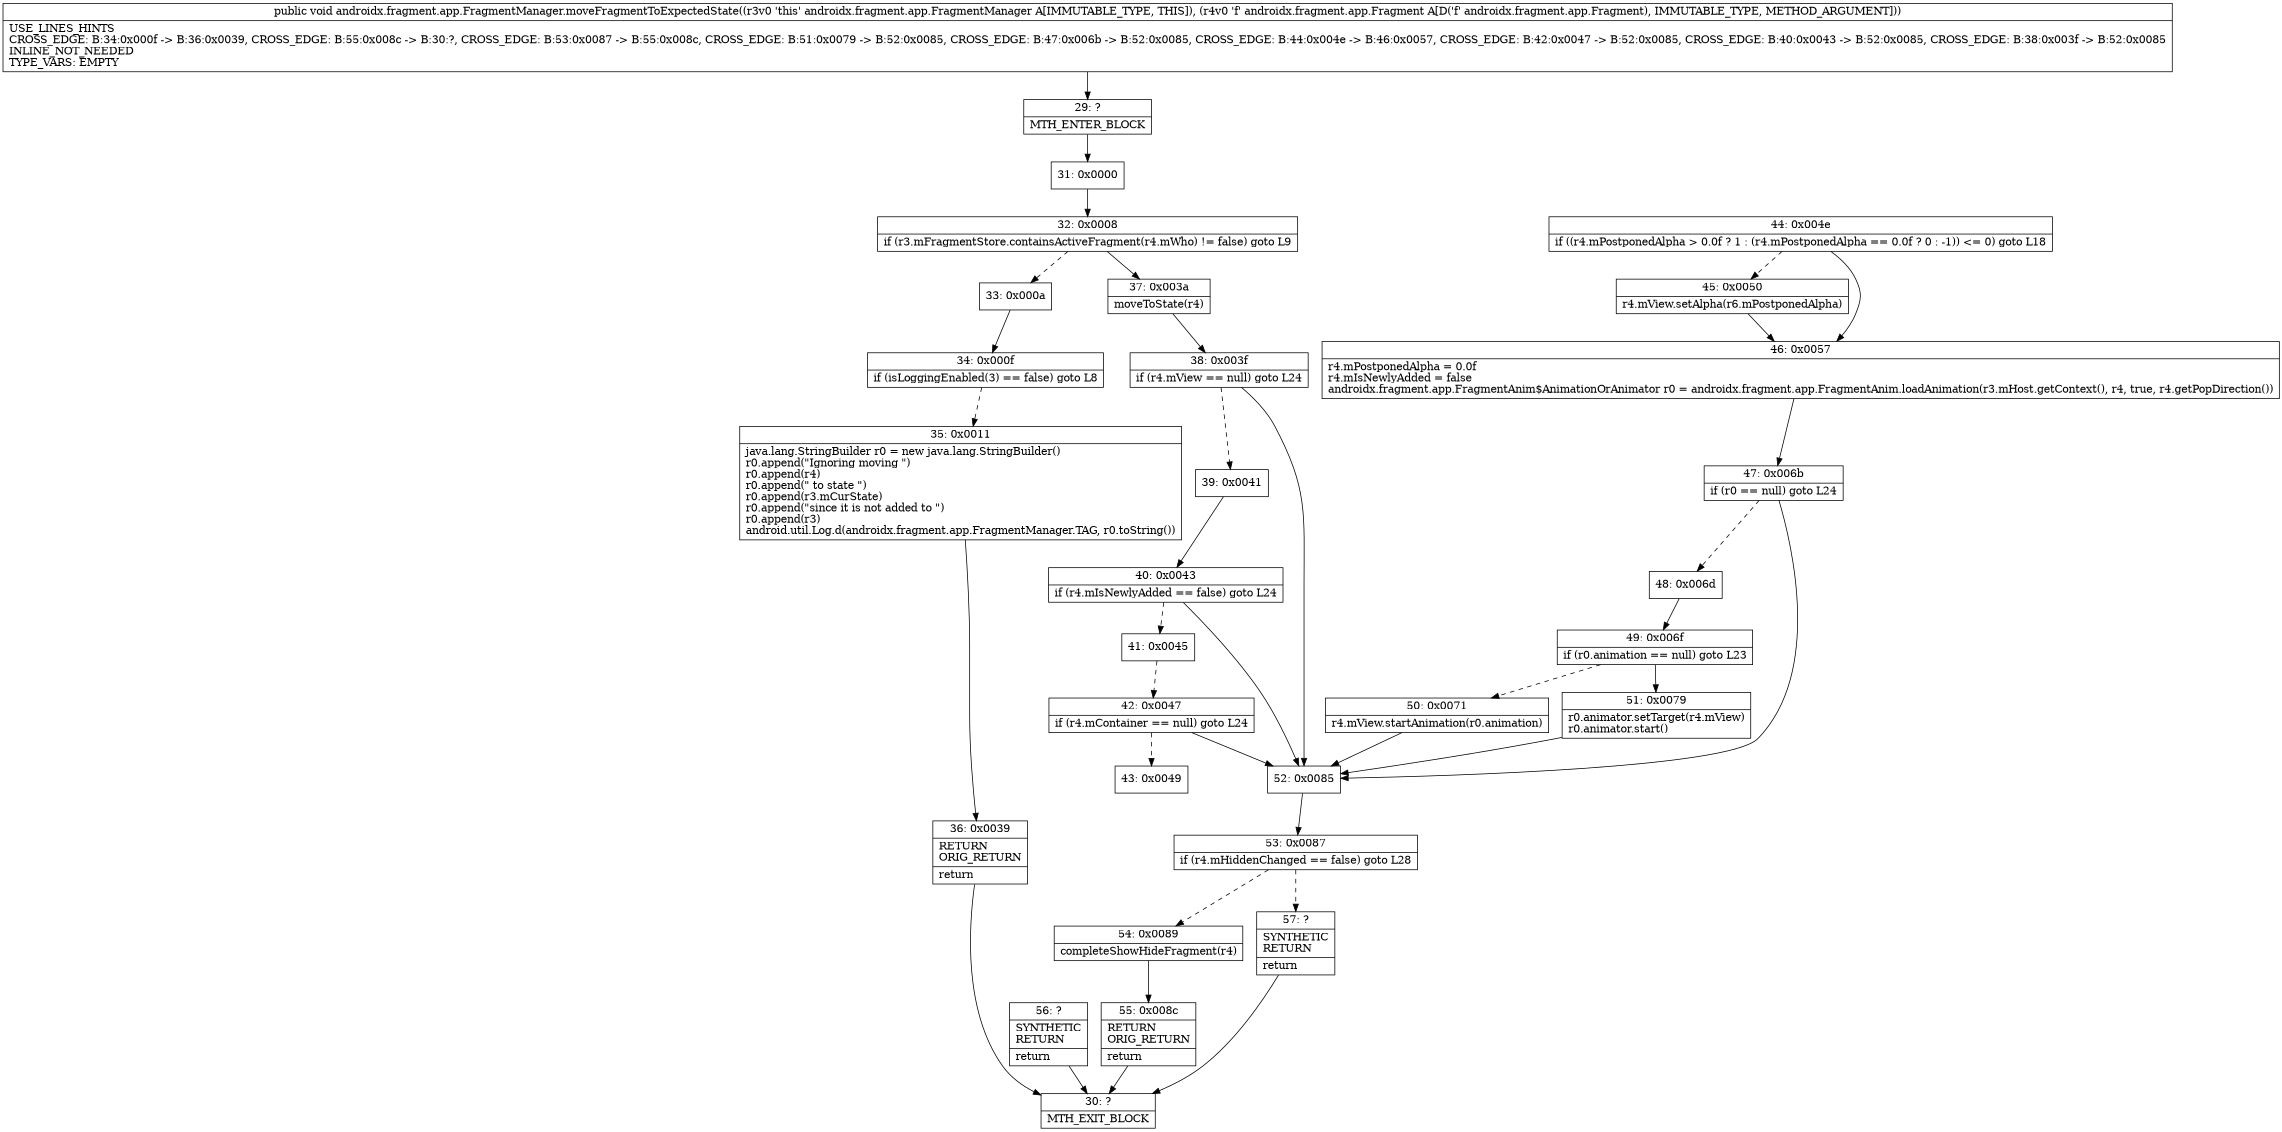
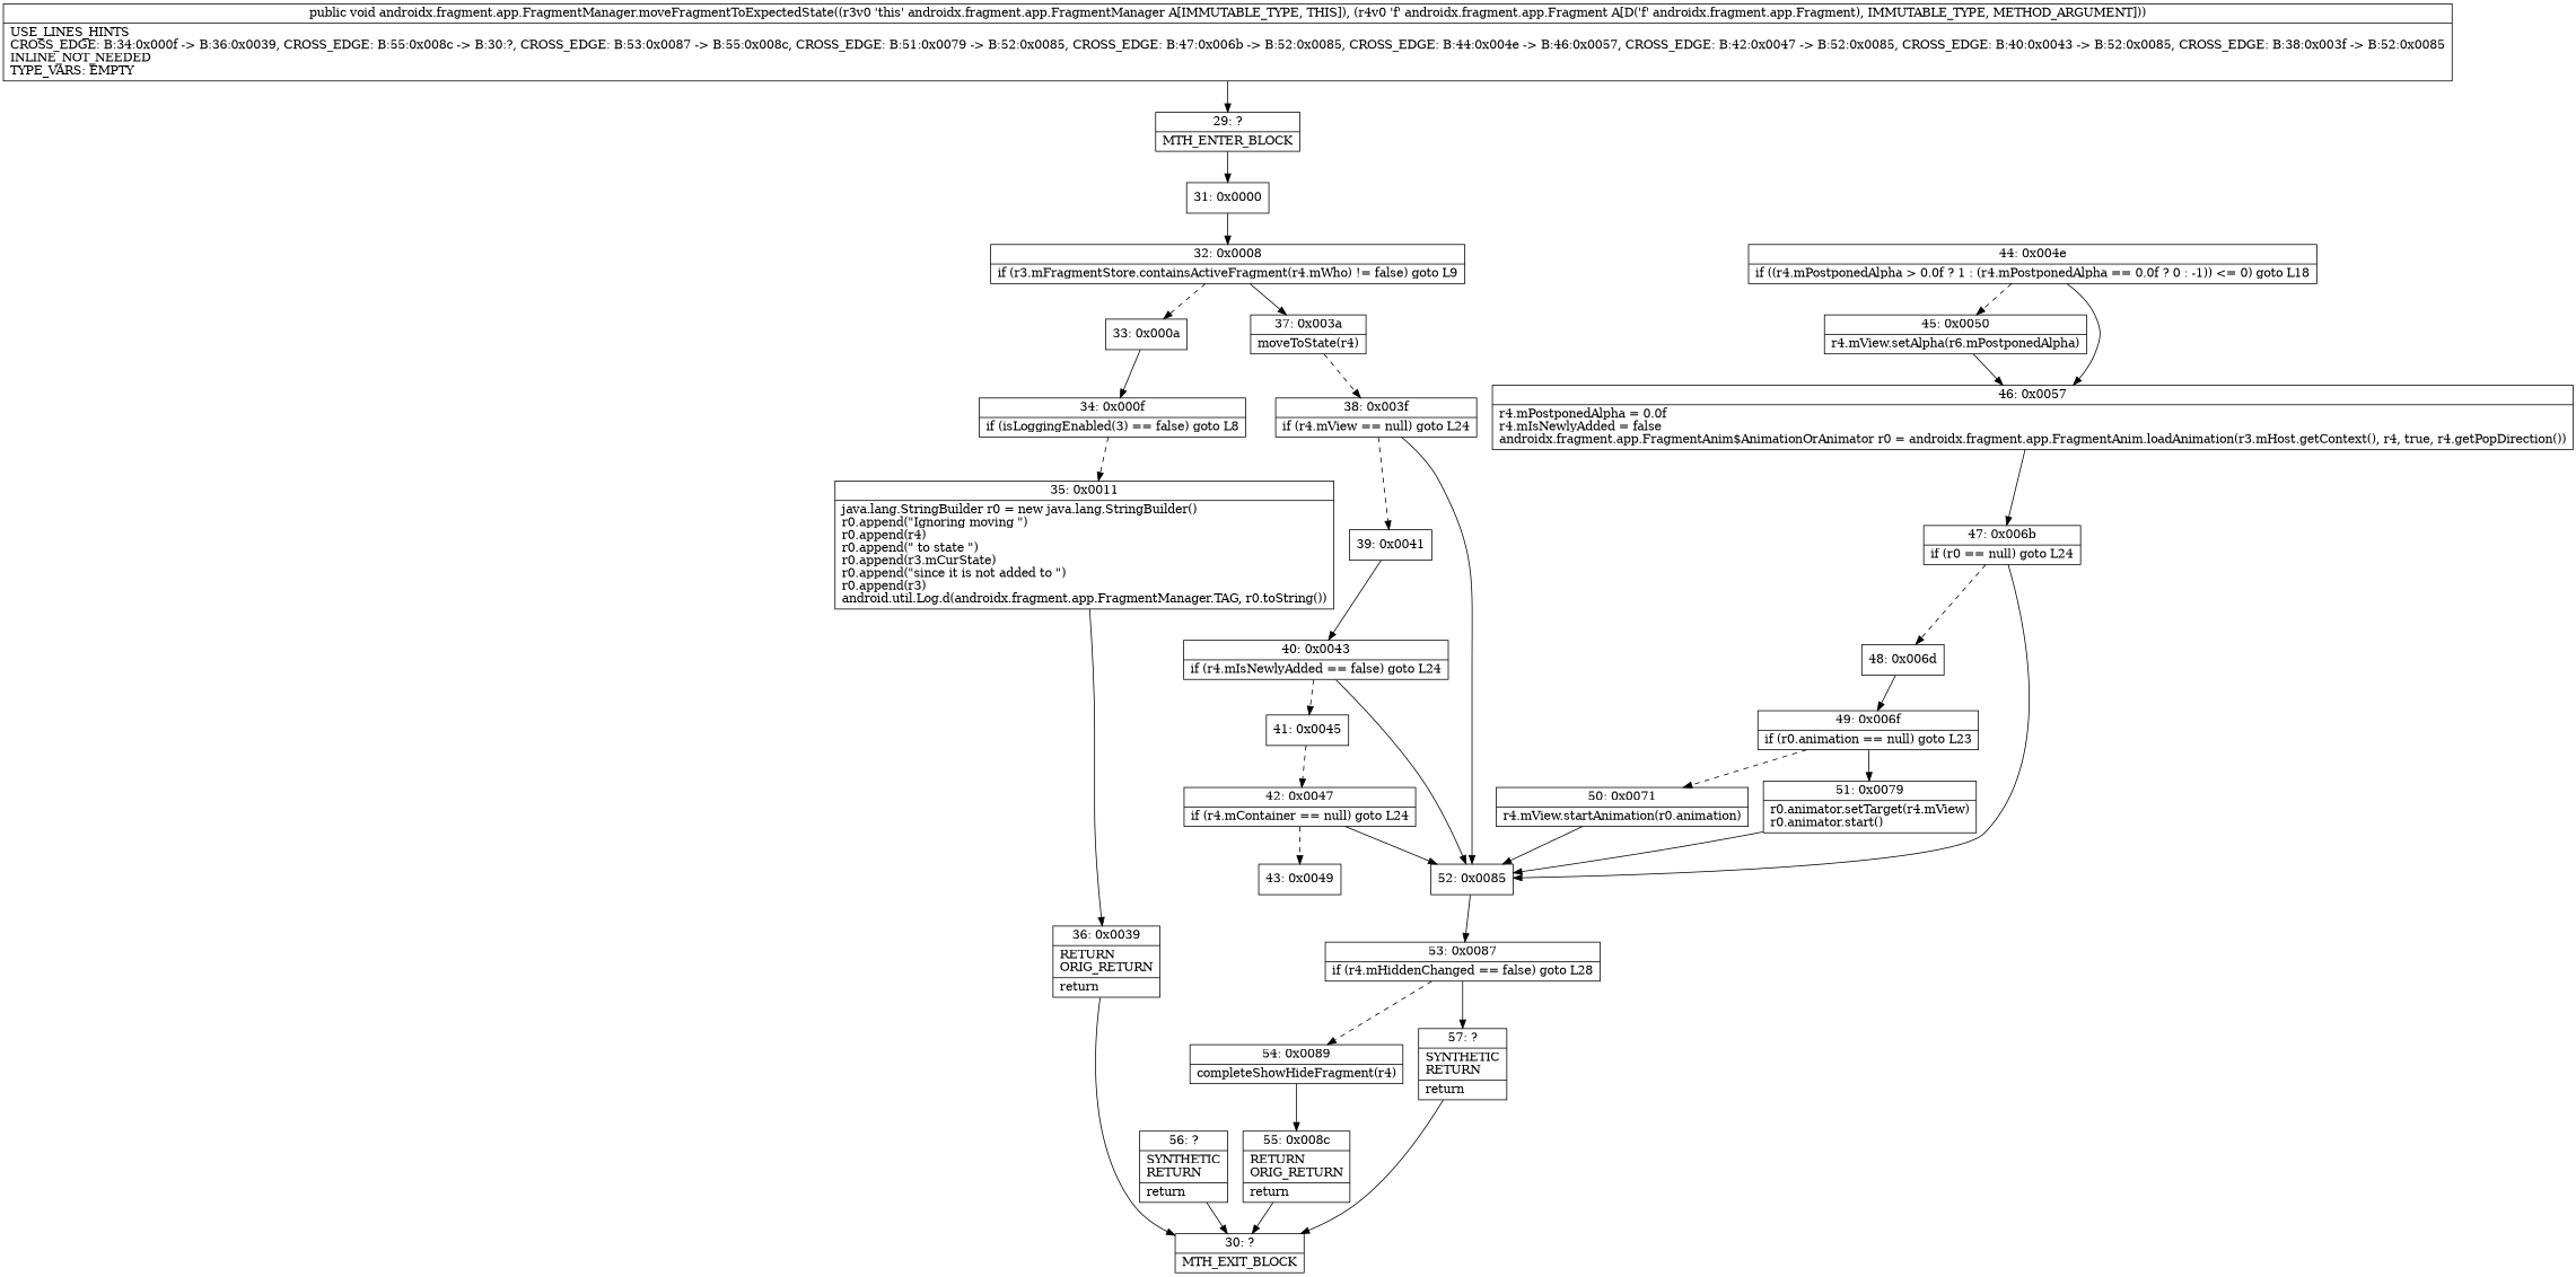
  digraph {
    node [shape=record]
    n1 [label="{29\:\ ?|MTH_ENTER_BLOCK\l}"]
    n2 [label="{31\:\ 0x0000}"]
    n3 [label="{32\:\ 0x0008|if (r3.mFragmentStore.containsActiveFragment(r4.mWho) != false) goto L9\l}"]
    n4 [label="{33\:\ 0x000a}"]
    n5 [label="{37\:\ 0x003a|moveToState(r4)\l}"]
    n6 [label="{34\:\ 0x000f|if (isLoggingEnabled(3) == false) goto L8\l}"]
    n7 [label="{38\:\ 0x003f|if (r4.mView == null) goto L24\l}"]
    n8 [label="{35\:\ 0x0011|java.lang.StringBuilder r0 = new java.lang.StringBuilder()\lr0.append(\"Ignoring moving \")\lr0.append(r4)\lr0.append(\" to state \")\lr0.append(r3.mCurState)\lr0.append(\"since it is not added to \")\lr0.append(r3)\landroid.util.Log.d(androidx.fragment.app.FragmentManager.TAG, r0.toString())\l}"]
    n9 [label="{36\:\ 0x0039|RETURN\lORIG_RETURN\l|return\l}"]
    n10 [label="{56\:\ ?|SYNTHETIC\lRETURN\l|return\l}"]
    n11 [label="{30\:\ ?|MTH_EXIT_BLOCK\l}"]
    n12 [label="{39\:\ 0x0041}"]
    n13 [label="{52\:\ 0x0085}"]
    n14 [label="{40\:\ 0x0043|if (r4.mIsNewlyAdded == false) goto L24\l}"]
    n15 [label="{53\:\ 0x0087|if (r4.mHiddenChanged == false) goto L28\l}"]
    n16 [label="{41\:\ 0x0045}"]
    n17 [label="{42\:\ 0x0047|if (r4.mContainer == null) goto L24\l}"]
    n18 [label="{43\:\ 0x0049}"]
    n19 [label="{44\:\ 0x004e|if ((r4.mPostponedAlpha \> 0.0f ? 1 : (r4.mPostponedAlpha == 0.0f ? 0 : \-1)) \<= 0) goto L18\l}"]
    n20 [label="{45\:\ 0x0050|r4.mView.setAlpha(r6.mPostponedAlpha)\l}"]
    n21 [label="{46\:\ 0x0057|r4.mPostponedAlpha = 0.0f\lr4.mIsNewlyAdded = false\landroidx.fragment.app.FragmentAnim$AnimationOrAnimator r0 = androidx.fragment.app.FragmentAnim.loadAnimation(r3.mHost.getContext(), r4, true, r4.getPopDirection())\l}"]
    n22 [label="{47\:\ 0x006b|if (r0 == null) goto L24\l}"]
    n23 [label="{48\:\ 0x006d}"]
    n24 [label="{49\:\ 0x006f|if (r0.animation == null) goto L23\l}"]
    n25 [label="{50\:\ 0x0071|r4.mView.startAnimation(r0.animation)\l}"]
    n26 [label="{51\:\ 0x0079|r0.animator.setTarget(r4.mView)\lr0.animator.start()\l}"]
    n27 [label="{54\:\ 0x0089|completeShowHideFragment(r4)\l}"]
    n28 [label="{57\:\ ?|SYNTHETIC\lRETURN\l|return\l}"]
    n29 [label="{55\:\ 0x008c|RETURN\lORIG_RETURN\l|return\l}"]
    n30 [label="{public void androidx.fragment.app.FragmentManager.moveFragmentToExpectedState((r3v0 'this' androidx.fragment.app.FragmentManager A[IMMUTABLE_TYPE, THIS]), (r4v0 'f' androidx.fragment.app.Fragment A[D('f' androidx.fragment.app.Fragment), IMMUTABLE_TYPE, METHOD_ARGUMENT]))  | USE_LINES_HINTS\lCROSS_EDGE: B:34:0x000f \-\> B:36:0x0039, CROSS_EDGE: B:55:0x008c \-\> B:30:?, CROSS_EDGE: B:53:0x0087 \-\> B:55:0x008c, CROSS_EDGE: B:51:0x0079 \-\> B:52:0x0085, CROSS_EDGE: B:47:0x006b \-\> B:52:0x0085, CROSS_EDGE: B:44:0x004e \-\> B:46:0x0057, CROSS_EDGE: B:42:0x0047 \-\> B:52:0x0085, CROSS_EDGE: B:40:0x0043 \-\> B:52:0x0085, CROSS_EDGE: B:38:0x003f \-\> B:52:0x0085\lINLINE_NOT_NEEDED\lTYPE_VARS: EMPTY\l}"]
    n1 -> n2
    n2 -> n3
    n3 -> n4 [style=dashed]
    n3 -> n5
    n4 -> n6
-   n5 -> n7
+   n5 -> n7 [style=dashed]
    n6 -> n8 [style=dashed]
    n7 -> n12 [style=dashed]
    n7 -> n13
    n8 -> n9
    n9 -> n11
    n10 -> n11
    n12 -> n14
    n13 -> n15
    n14 -> n13
    n14 -> n16 [style=dashed]
    n15 -> n27 [style=dashed]
-   n15 -> n28 [style=dashed]
+   n15 -> n28
    n16 -> n17 [style=dashed]
    n17 -> n13
    n17 -> n18 [style=dashed]
    n19 -> n20 [style=dashed]
    n19 -> n21
    n20 -> n21
    n21 -> n22
    n22 -> n13
    n22 -> n23 [style=dashed]
    n23 -> n24
    n24 -> n25 [style=dashed]
    n24 -> n26
    n25 -> n13
    n26 -> n13
    n27 -> n29
    n28 -> n11
    n29 -> n11
    n30 -> n1
  }
